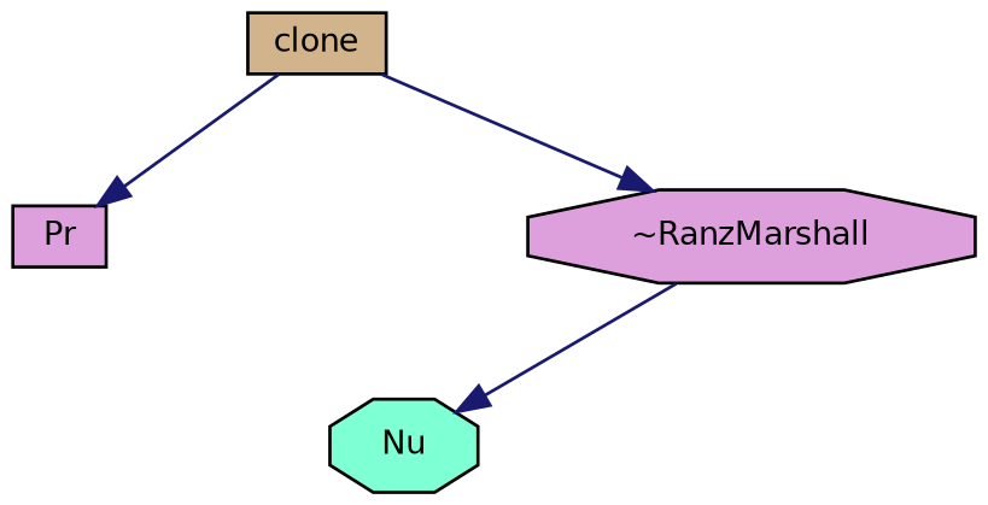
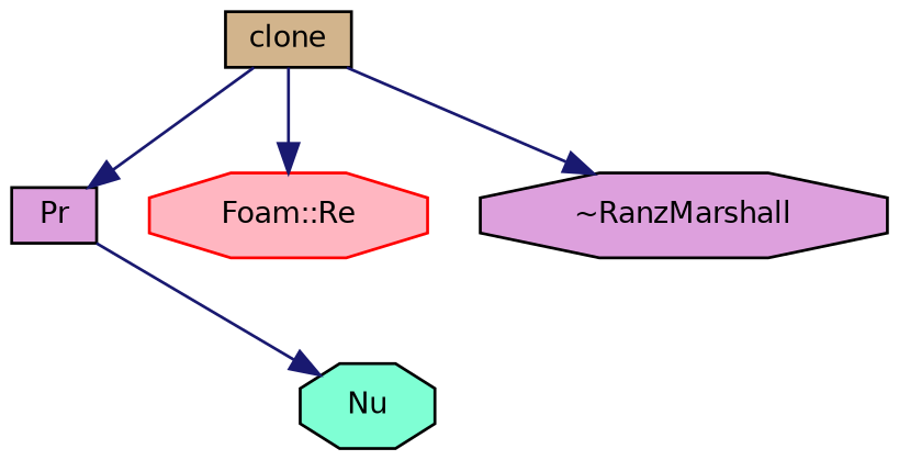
  digraph {
    rankdir=TB
    node [color=black fillcolor=plum fontname=Helvetica fontsize=10 shape=octagon style=filled]
    edge [color=midnightblue fontname=Helvetica fontsize=10 labelfontname=Helvetica labelfontsize=10 style=solid]
    n1 [fillcolor=tan fontcolor=black height=0.2 label=clone shape=box width=0.4]
    n2 [height=0.2 label=Pr shape=box width=0.4]
+   n3 [color=red fillcolor=lightpink height=0.2 label="Foam::Re" width=0.4]
    n4 [height=0.2 label="~RanzMarshall" width=0.4]
    n5 [fillcolor=aquamarine height=0.2 label=Nu width=0.4]
    n1 -> n2
+   n1 -> n3
    n1 -> n4
-   n4 -> n5
+   n2 -> n5
  }
